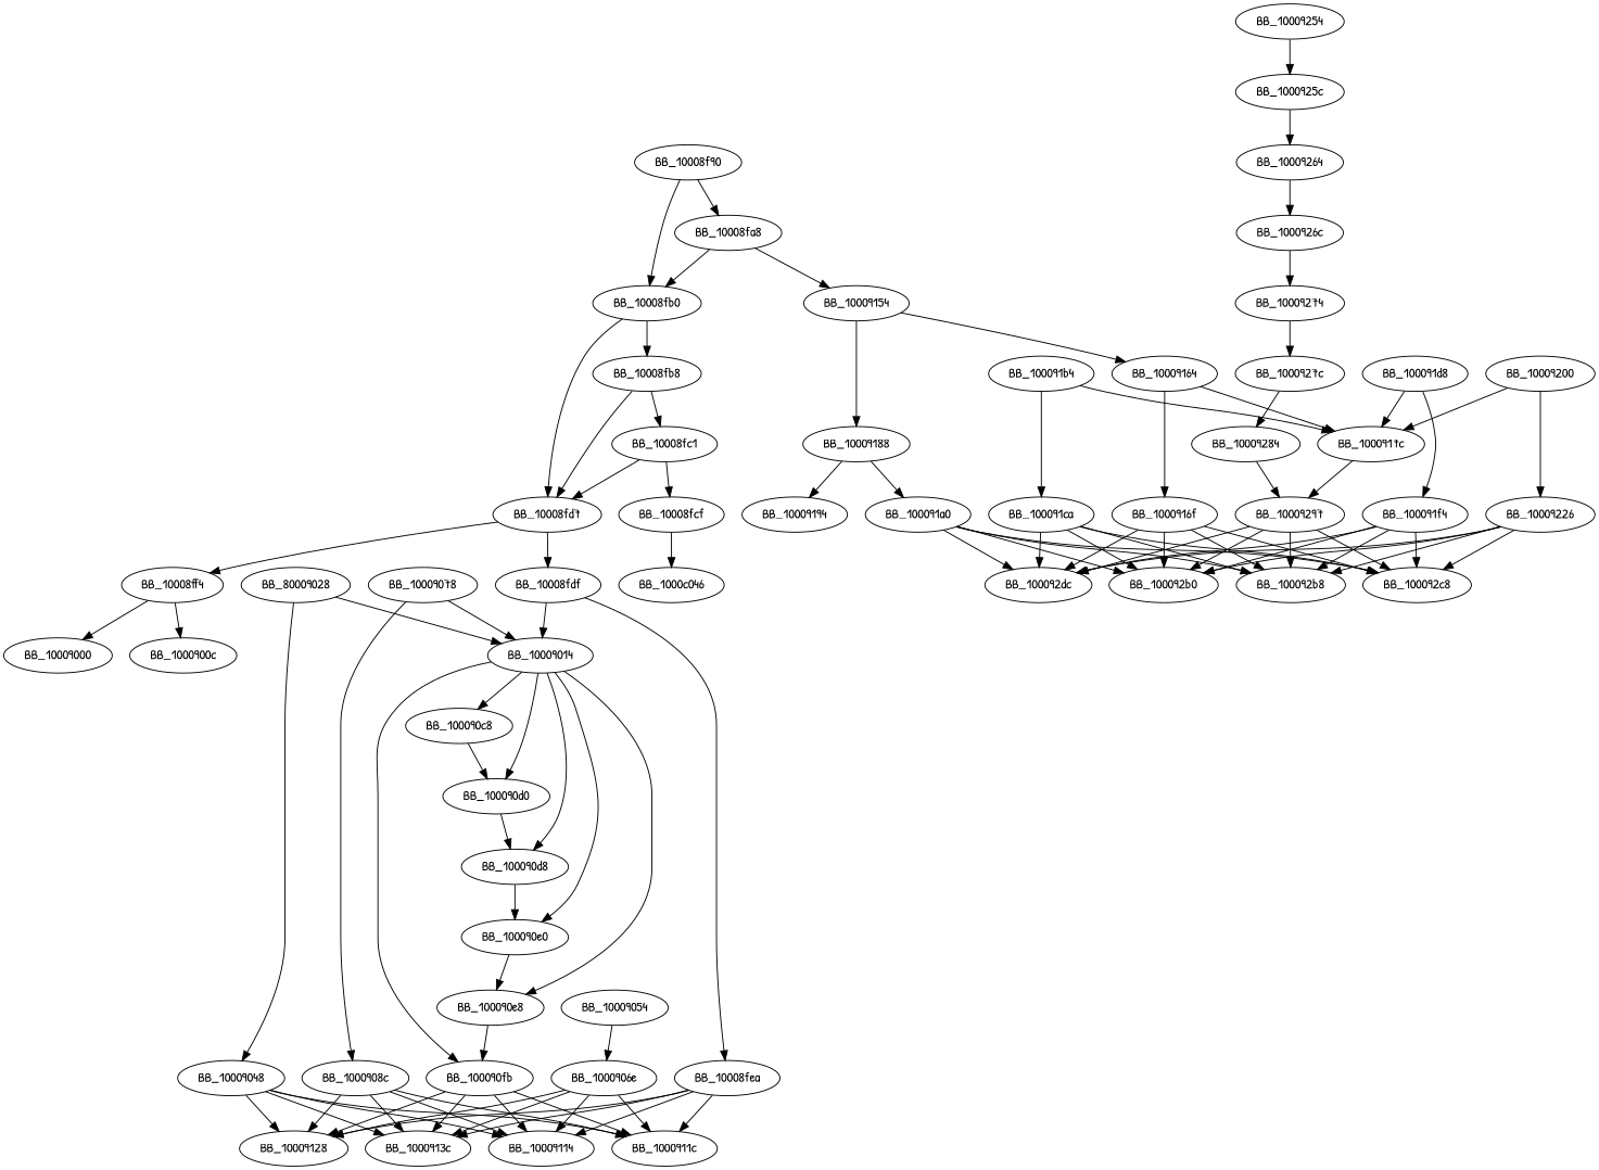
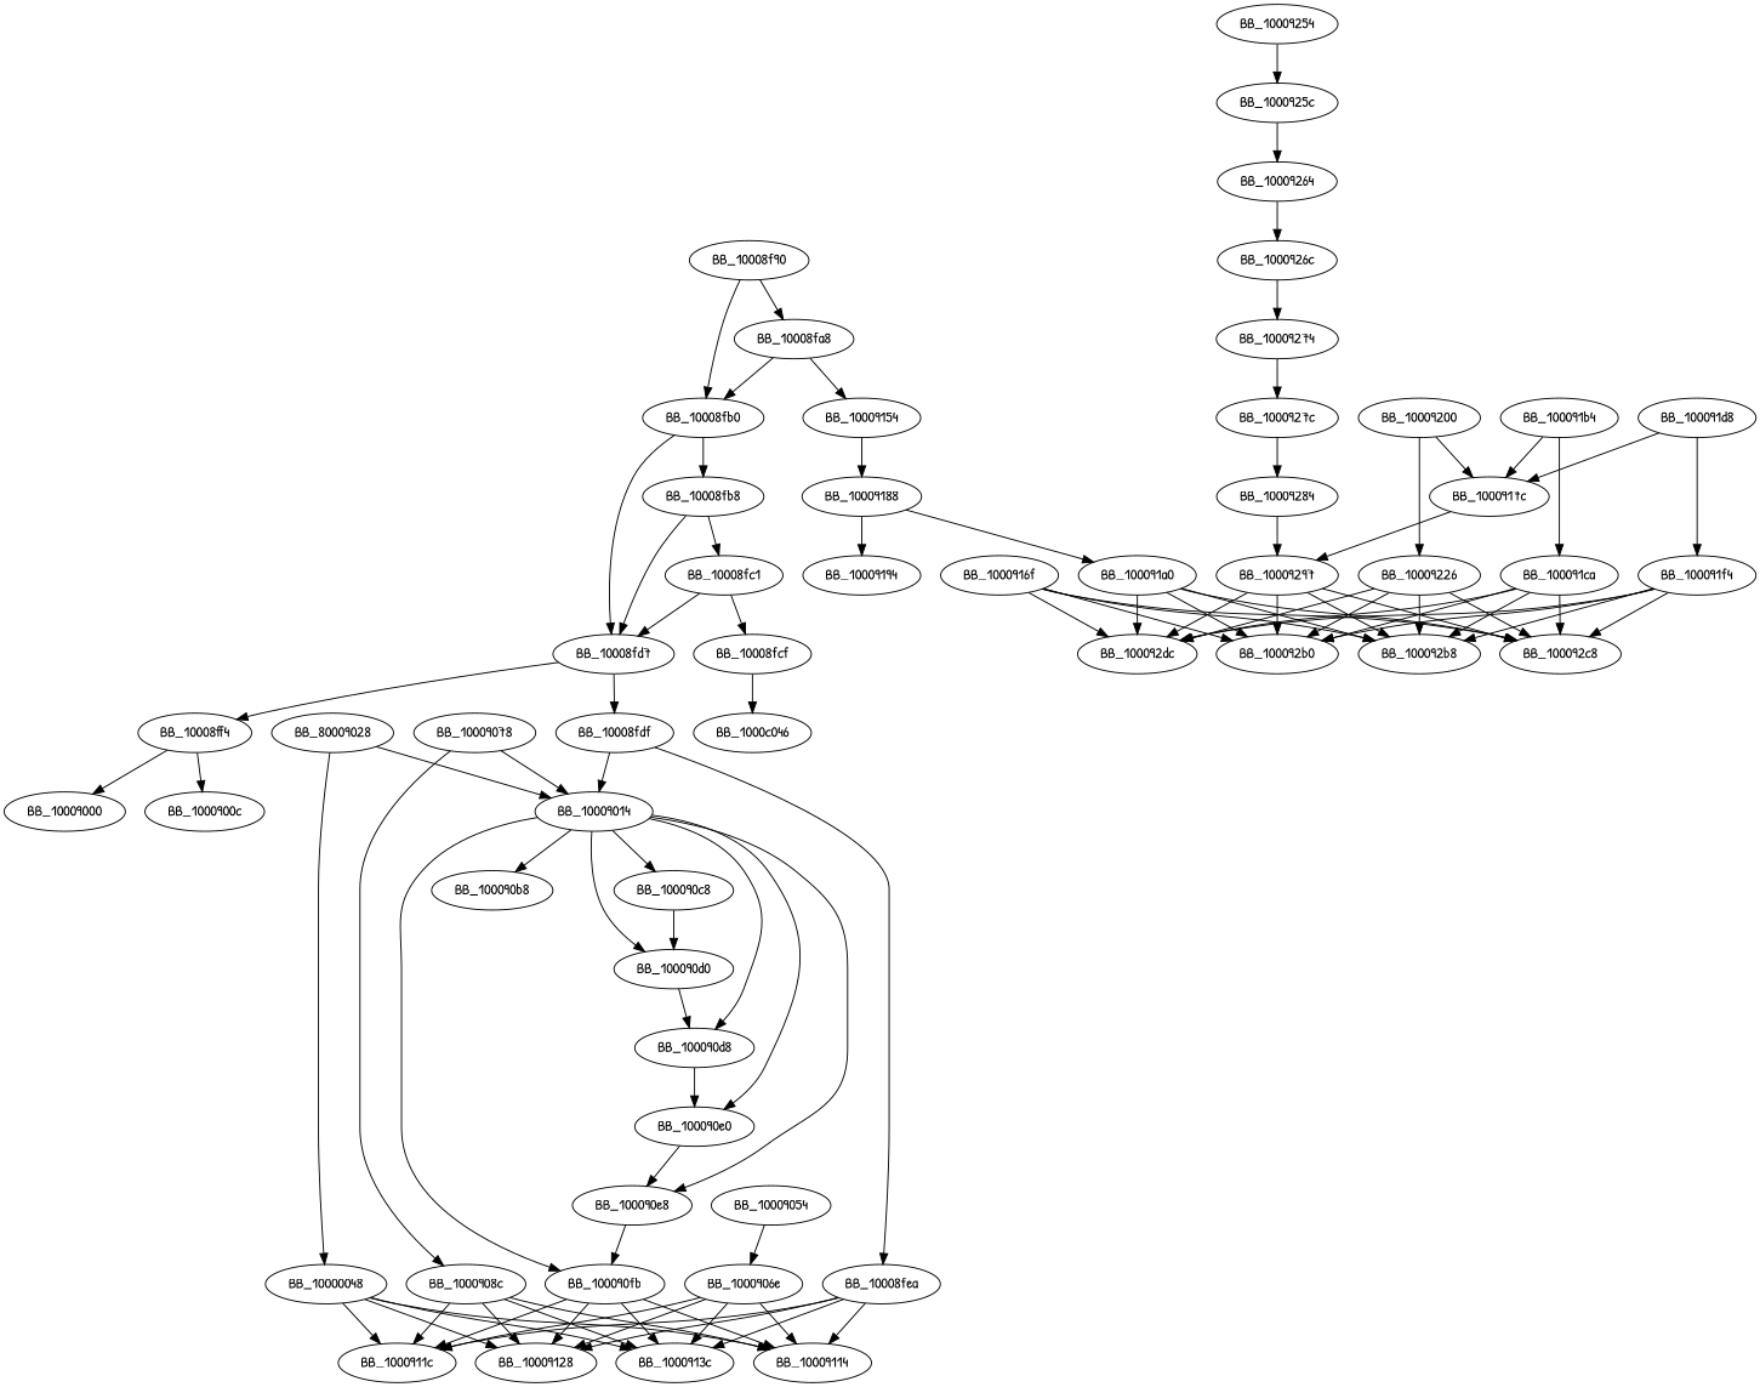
  digraph {
    fontname="Patrick Hand"
    node [fontname="Patrick Hand"]
    edge [fontname="Patrick Hand"]
    BB_10008f90
    BB_10008fa8
    BB_10008fb0
    BB_10009154
    BB_10008fb8
    BB_10008fd7
-   BB_10009164
    BB_10009188
    BB_10008fc1
    BB_10008fdf
    BB_10008ff4
    BB_1000916f
    BB_1000917c
    BB_10009194
    BB_100091a0
    BB_10008fcf
    BB_10008fea
    BB_10009014
    BB_10009000
    BB_1000900c
    BB_1000c046
    BB_10009114
    BB_1000911c
    BB_10009128
    BB_1000913c
+   BB_100090b8
    BB_100090c8
    BB_100090d0
    BB_100090d8
    BB_100090e0
    BB_100090e8
    BB_100090fb
    n33 [label=BB_80009028]
-   BB_10009048
+   BB_10009048 [label=BB_10000048]
    BB_10009054
    BB_1000906e
    BB_10009078
    BB_1000908c
    BB_100092b0
    BB_100092b8
    BB_100092c8
    BB_100092dc
    BB_10009297
    BB_100091b4
    BB_100091ca
    BB_100091d8
    BB_100091f4
    BB_10009200
    BB_10009226
    BB_10009254
    BB_1000925c
    BB_10009264
    BB_1000926c
    BB_10009274
    BB_1000927c
    BB_10009284
    BB_10008f90 -> BB_10008fa8
    BB_10008f90 -> BB_10008fb0
    BB_10008fa8 -> BB_10008fb0
    BB_10008fa8 -> BB_10009154
    BB_10008fb0 -> BB_10008fb8
    BB_10008fb0 -> BB_10008fd7
-   BB_10009154 -> BB_10009164
    BB_10009154 -> BB_10009188
    BB_10008fb8 -> BB_10008fd7
    BB_10008fb8 -> BB_10008fc1
    BB_10008fd7 -> BB_10008fdf
    BB_10008fd7 -> BB_10008ff4
-   BB_10009164 -> BB_1000916f
-   BB_10009164 -> BB_1000917c
    BB_10009188 -> BB_10009194
    BB_10009188 -> BB_100091a0
    BB_10008fc1 -> BB_10008fd7
    BB_10008fc1 -> BB_10008fcf
    BB_10008fdf -> BB_10008fea
    BB_10008fdf -> BB_10009014
    BB_10008ff4 -> BB_10009000
    BB_10008ff4 -> BB_1000900c
    BB_1000916f -> BB_100092b0
    BB_1000916f -> BB_100092b8
    BB_1000916f -> BB_100092c8
    BB_1000916f -> BB_100092dc
    BB_1000917c -> BB_10009297
    BB_100091a0 -> BB_100092b0
    BB_100091a0 -> BB_100092b8
    BB_100091a0 -> BB_100092c8
    BB_100091a0 -> BB_100092dc
    BB_10008fcf -> BB_1000c046
    BB_10008fea -> BB_10009114
    BB_10008fea -> BB_1000911c
    BB_10008fea -> BB_10009128
    BB_10008fea -> BB_1000913c
+   BB_10009014 -> BB_100090b8
    BB_10009014 -> BB_100090c8
    BB_10009014 -> BB_100090d0
    BB_10009014 -> BB_100090d8
    BB_10009014 -> BB_100090e0
    BB_10009014 -> BB_100090e8
    BB_10009014 -> BB_100090fb
    BB_100090c8 -> BB_100090d0
    BB_100090d0 -> BB_100090d8
    BB_100090d8 -> BB_100090e0
    BB_100090e0 -> BB_100090e8
    BB_100090e8 -> BB_100090fb
    BB_100090fb -> BB_10009114
    BB_100090fb -> BB_1000911c
    BB_100090fb -> BB_10009128
    BB_100090fb -> BB_1000913c
    n33 -> BB_10009014
    n33 -> BB_10009048
    BB_10009048 -> BB_10009114
    BB_10009048 -> BB_1000911c
    BB_10009048 -> BB_10009128
    BB_10009048 -> BB_1000913c
    BB_10009054 -> BB_1000906e
    BB_1000906e -> BB_10009114
    BB_1000906e -> BB_1000911c
    BB_1000906e -> BB_10009128
    BB_1000906e -> BB_1000913c
    BB_10009078 -> BB_10009014
    BB_10009078 -> BB_1000908c
    BB_1000908c -> BB_10009114
    BB_1000908c -> BB_1000911c
    BB_1000908c -> BB_10009128
    BB_1000908c -> BB_1000913c
    BB_10009297 -> BB_100092b0
    BB_10009297 -> BB_100092b8
    BB_10009297 -> BB_100092c8
    BB_10009297 -> BB_100092dc
    BB_100091b4 -> BB_1000917c
    BB_100091b4 -> BB_100091ca
    BB_100091ca -> BB_100092b0
    BB_100091ca -> BB_100092b8
    BB_100091ca -> BB_100092c8
    BB_100091ca -> BB_100092dc
    BB_100091d8 -> BB_1000917c
    BB_100091d8 -> BB_100091f4
    BB_100091f4 -> BB_100092b0
    BB_100091f4 -> BB_100092b8
    BB_100091f4 -> BB_100092c8
    BB_100091f4 -> BB_100092dc
    BB_10009200 -> BB_1000917c
    BB_10009200 -> BB_10009226
    BB_10009226 -> BB_100092b0
    BB_10009226 -> BB_100092b8
    BB_10009226 -> BB_100092c8
    BB_10009226 -> BB_100092dc
    BB_10009254 -> BB_1000925c
    BB_1000925c -> BB_10009264
    BB_10009264 -> BB_1000926c
    BB_1000926c -> BB_10009274
    BB_10009274 -> BB_1000927c
    BB_1000927c -> BB_10009284
    BB_10009284 -> BB_10009297
  }
